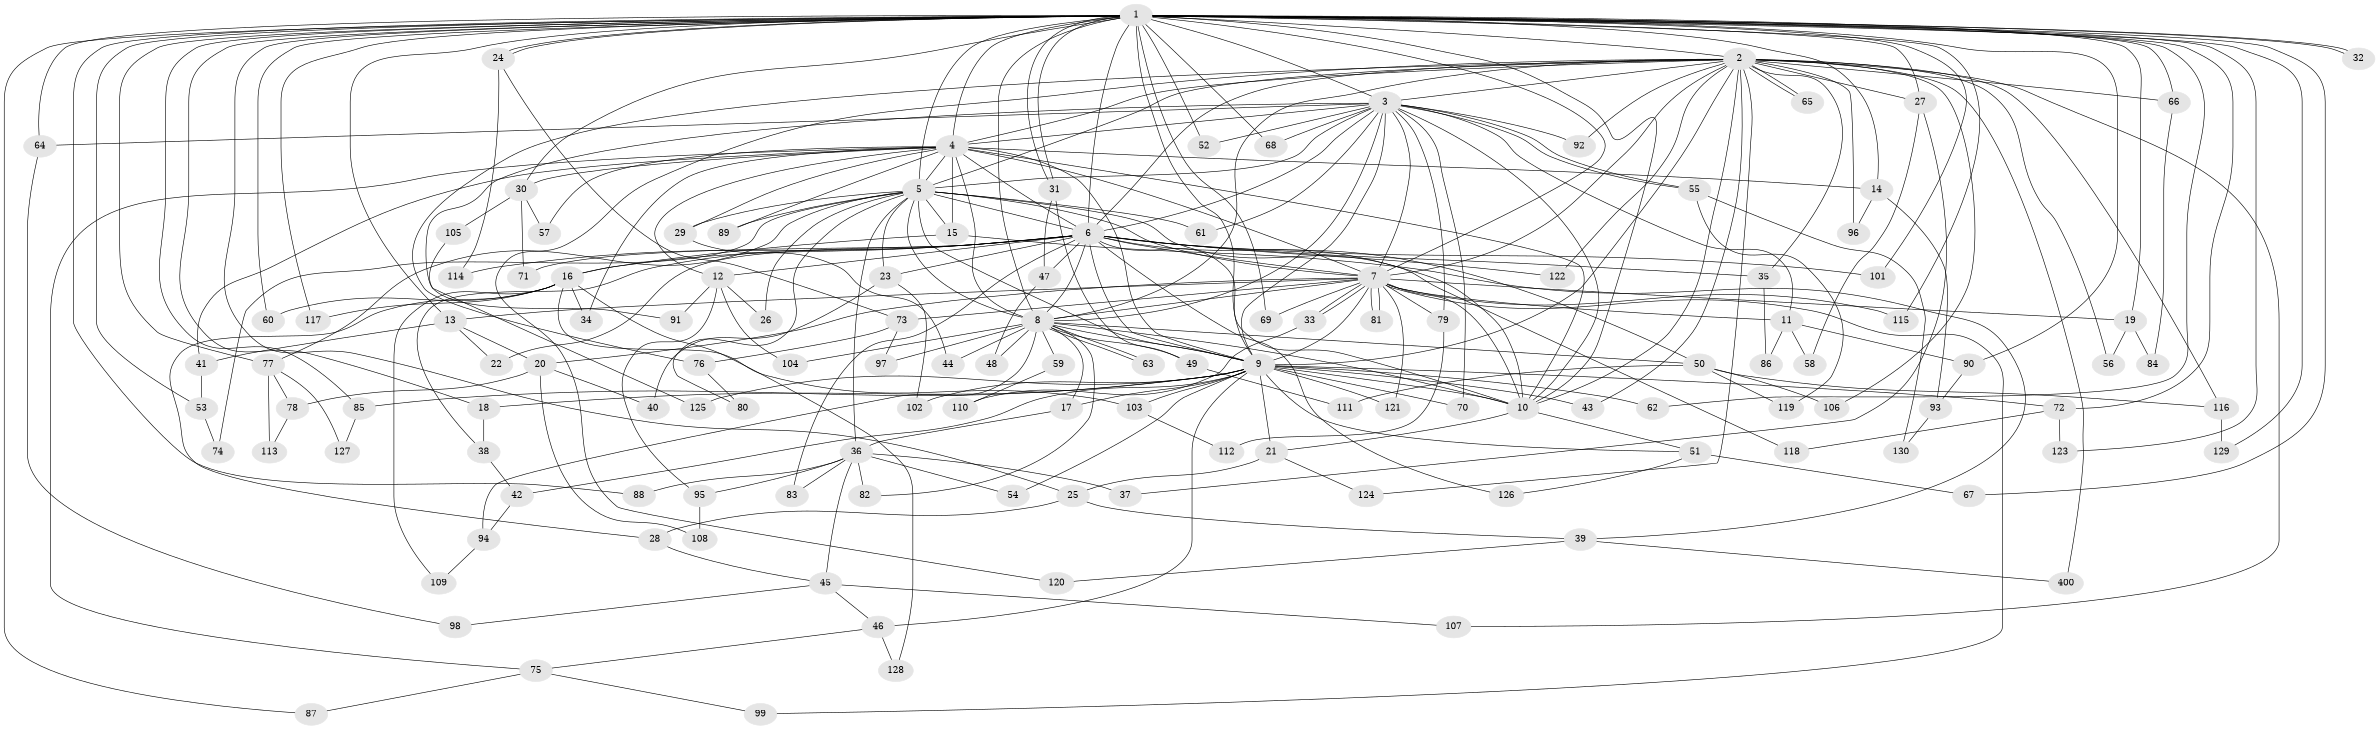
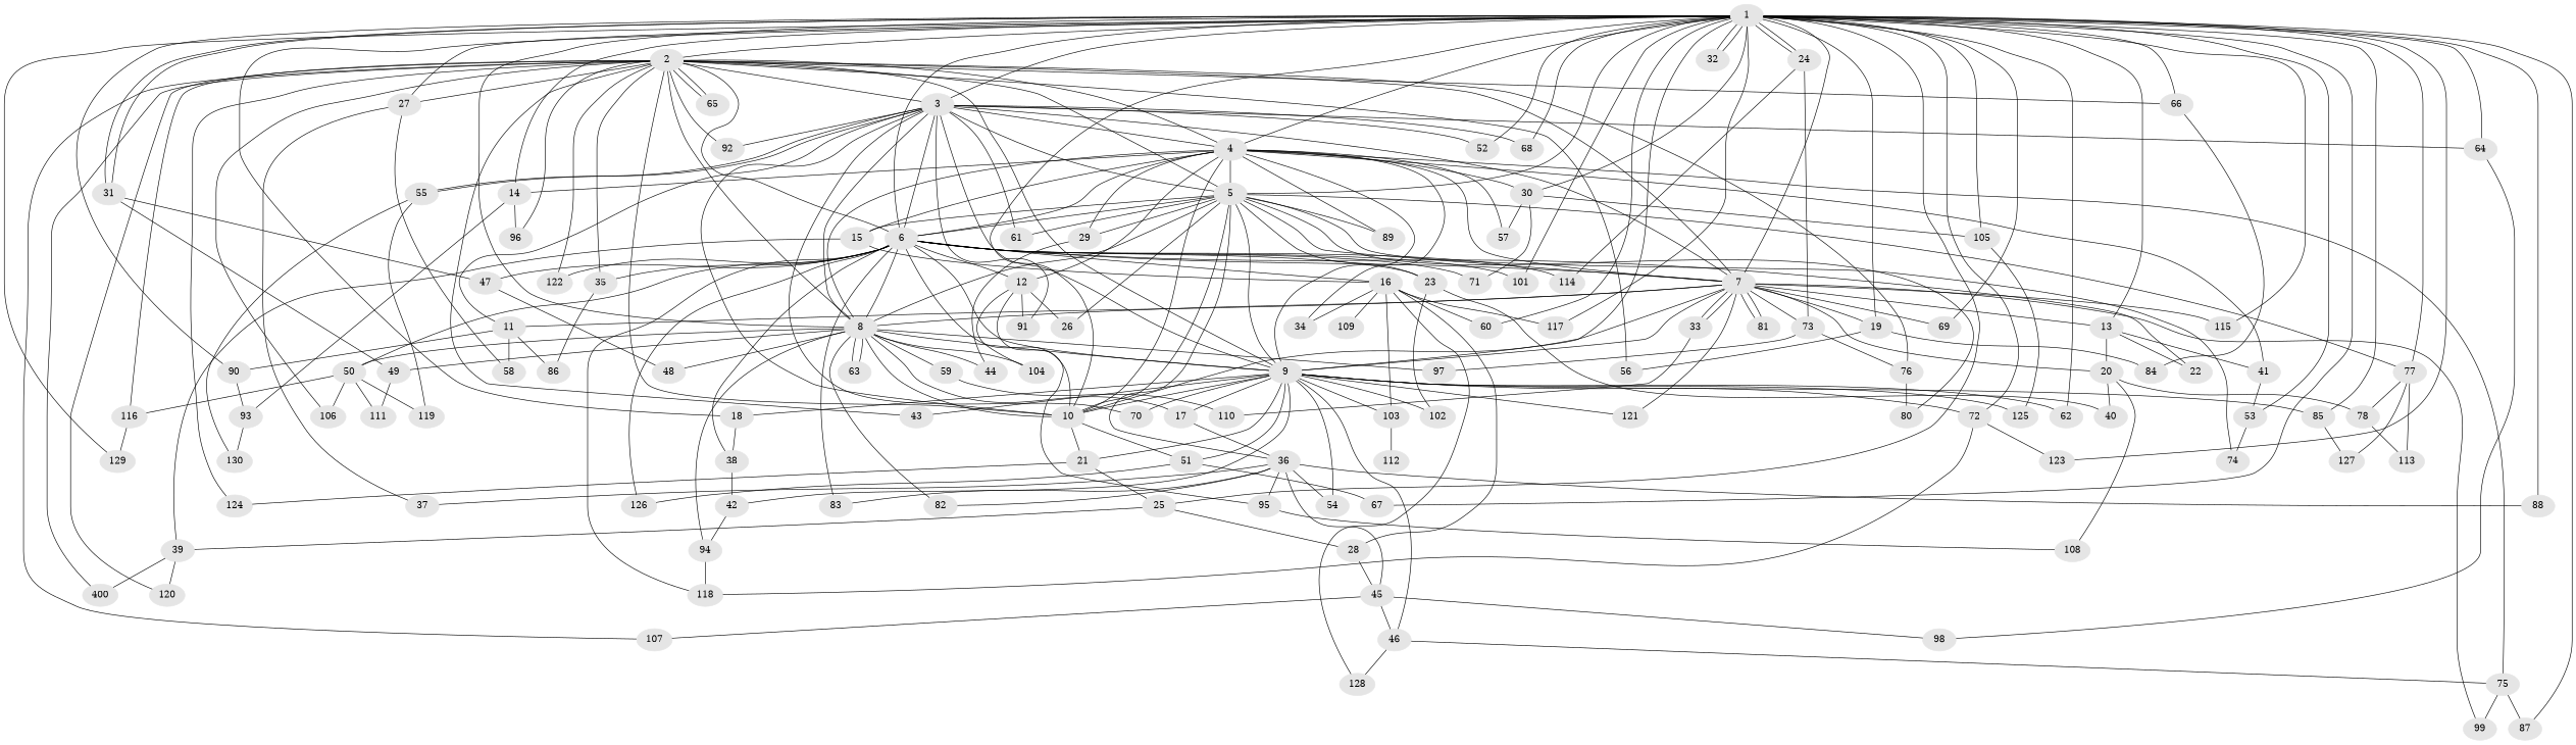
  graph {
    node [color=gray90 style=filled]
    1
    2
    3
    4
    5
    6
    7
    8
    9
    10
    13
    14
    18
    19
    24
    25
    27
    30
    31
    32
    52
    53
    60
    62
    64
    66
    67
    68
    69
    72
    77
    85
    87
    88
    90
    101
    105
    115
    117
    123
    129
    35
    43
    56
    65
    76
    92
    96
    n49 [label=400]
    106
    107
    116
    120
    122
    124
    11
    55
    61
    70
-   79
    91
    12
    15
    29
    34
    41
    57
    75
    89
    23
    26
    36
    74
    80
    16
    22
    38
    47
    50
    71
    83
    114
    118
    126
    20
    33
    73
    81
    99
    121
    59
    17
    44
    48
    49
    63
    82
    94
    97
    104
    21
    42
    46
    51
    54
    102
    103
    125
    93
    84
    39
    28
    58
    37
    98
    78
    113
    127
    86
    119
    130
    112
    95
    40
    45
    110
    109
    128
    111
    108
    1 -- 2
    1 -- 3
    1 -- 4
    1 -- 5
    1 -- 6
    1 -- 7
    1 -- 8
    1 -- 9
    1 -- 10
    1 -- 13
    1 -- 14
    1 -- 18
    1 -- 19
    1 -- 24
    1 -- 24
    1 -- 25
    1 -- 27
    1 -- 30
    1 -- 31
    1 -- 31
    1 -- 32
    1 -- 32
    1 -- 52
    1 -- 53
    1 -- 60
    1 -- 62
    1 -- 64
    1 -- 66
    1 -- 67
    1 -- 68
    1 -- 69
    1 -- 72
    1 -- 77
    1 -- 85
    1 -- 87
    1 -- 88
    1 -- 90
    1 -- 101
+   1 -- 105
    1 -- 115
    1 -- 117
    1 -- 123
    1 -- 129
    2 -- 3
    2 -- 4
    2 -- 5
    2 -- 6
    2 -- 7
    2 -- 8
    2 -- 9
    2 -- 10
    2 -- 27
    2 -- 66
    2 -- 35
    2 -- 43
    2 -- 56
    2 -- 65
    2 -- 65
    2 -- 76
    2 -- 92
    2 -- 96
    2 -- n49
    2 -- 106
    2 -- 107
    2 -- 116
    2 -- 120
    2 -- 122
    2 -- 124
    3 -- 4
    3 -- 5
    3 -- 6
    3 -- 7
    3 -- 8
    3 -- 9
    3 -- 10
    3 -- 52
    3 -- 64
    3 -- 68
    3 -- 92
    3 -- 11
    3 -- 55
    3 -- 55
    3 -- 61
    3 -- 70
-   3 -- 79
    3 -- 91
    4 -- 5
    4 -- 6
    4 -- 7
    4 -- 8
    4 -- 9
    4 -- 10
    4 -- 14
    4 -- 30
    4 -- 12
    4 -- 15
    4 -- 29
    4 -- 34
    4 -- 41
    4 -- 57
    4 -- 75
    4 -- 89
    5 -- 6
    5 -- 7
    5 -- 8
    5 -- 9
    5 -- 10
    5 -- 77
    5 -- 61
    5 -- 15
    5 -- 29
    5 -- 89
    5 -- 23
    5 -- 26
    5 -- 36
    5 -- 74
    5 -- 80
    6 -- 7
    6 -- 8
    6 -- 9
    6 -- 10
    6 -- 101
    6 -- 35
    6 -- 122
    6 -- 12
    6 -- 23
    6 -- 16
    6 -- 22
    6 -- 38
    6 -- 47
    6 -- 50
    6 -- 71
    6 -- 83
    6 -- 114
    6 -- 118
    6 -- 126
    7 -- 8
    7 -- 9
    7 -- 10
    7 -- 13
    7 -- 19
    7 -- 69
    7 -- 115
    7 -- 11
-   7 -- 79
    7 -- 20
    7 -- 33
    7 -- 33
    7 -- 73
    7 -- 81
    7 -- 81
    7 -- 99
    7 -- 121
    8 -- 9
    8 -- 10
    8 -- 50
    8 -- 59
    8 -- 17
    8 -- 44
    8 -- 48
    8 -- 49
    8 -- 63
    8 -- 63
    8 -- 82
    8 -- 94
    8 -- 97
    8 -- 104
    9 -- 10
    9 -- 18
    9 -- 62
    9 -- 72
    9 -- 85
    9 -- 43
    9 -- 70
    9 -- 121
    9 -- 17
    9 -- 21
    9 -- 42
    9 -- 46
    9 -- 51
    9 -- 54
    9 -- 102
    9 -- 103
    9 -- 125
    10 -- 21
    10 -- 51
    13 -- 41
    13 -- 22
    13 -- 20
    14 -- 96
    14 -- 93
    18 -- 38
    19 -- 56
    19 -- 84
    24 -- 114
    24 -- 73
    25 -- 39
    25 -- 28
    27 -- 58
    27 -- 37
    30 -- 105
    30 -- 57
    30 -- 71
    31 -- 47
    31 -- 49
    53 -- 74
    64 -- 98
    66 -- 84
    72 -- 123
    72 -- 118
    77 -- 78
    77 -- 113
    77 -- 127
    85 -- 127
    90 -- 93
    105 -- 125
    35 -- 86
    76 -- 80
    116 -- 129
    11 -- 90
    11 -- 58
    11 -- 86
    55 -- 119
    55 -- 130
-   79 -- 112
    12 -- 91
    12 -- 26
    12 -- 104
    12 -- 95
    15 -- 16
    15 -- 39
    29 -- 44
    41 -- 53
    75 -- 87
    75 -- 99
    23 -- 102
    23 -- 40
    36 -- 88
    36 -- 83
    36 -- 82
    36 -- 54
    36 -- 37
    36 -- 95
    36 -- 45
    16 -- 60
    16 -- 117
    16 -- 34
    16 -- 103
    16 -- 28
    16 -- 109
    16 -- 128
    38 -- 42
    47 -- 48
    50 -- 106
    50 -- 116
    50 -- 119
    50 -- 111
    20 -- 78
    20 -- 40
    20 -- 108
    33 -- 110
    73 -- 76
    73 -- 97
    59 -- 110
    17 -- 36
    49 -- 111
-   94 -- 109
+   94 -- 118
    21 -- 25
    21 -- 124
    42 -- 94
    46 -- 75
    46 -- 128
    51 -- 67
    51 -- 126
    103 -- 112
    93 -- 130
    39 -- n49
    39 -- 120
    28 -- 45
    78 -- 113
    95 -- 108
    45 -- 107
    45 -- 46
    45 -- 98
  }
